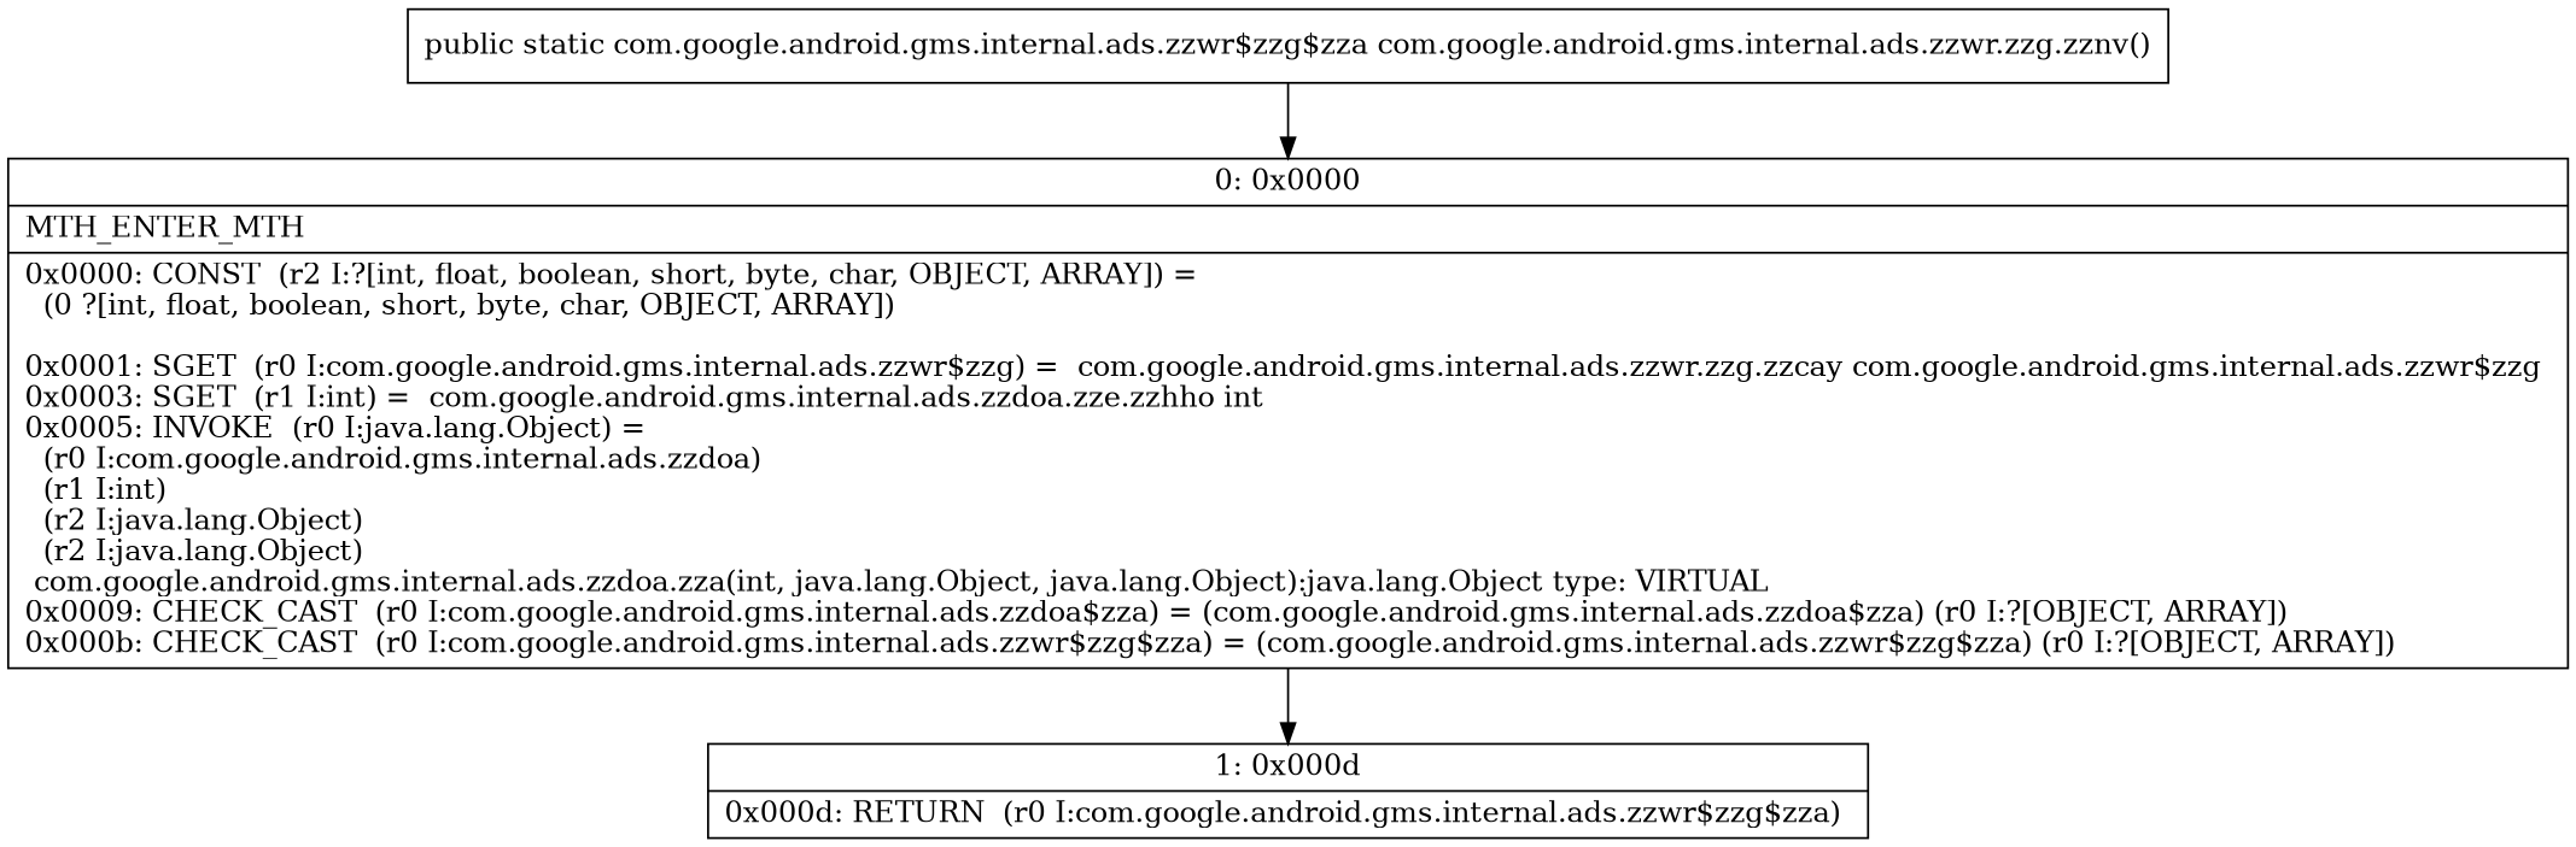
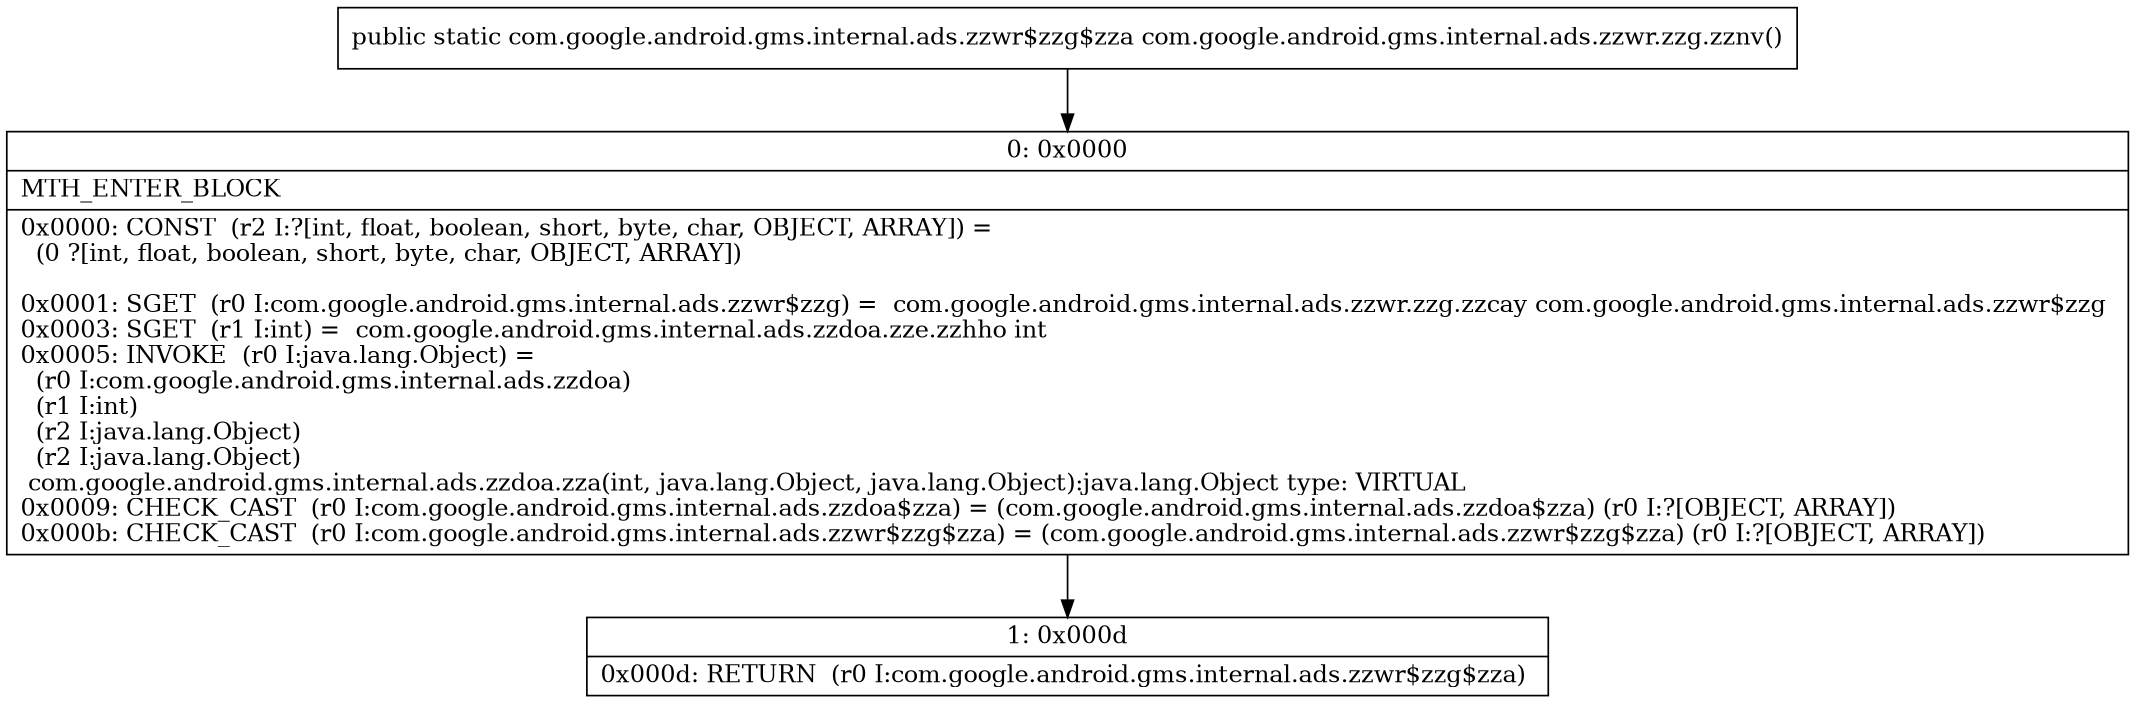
  digraph {
    node [shape=record]
-   n1 [label="{0\:\ 0x0000|MTH_ENTER_MTH\l|0x0000: CONST  (r2 I:?[int, float, boolean, short, byte, char, OBJECT, ARRAY]) = \l  (0 ?[int, float, boolean, short, byte, char, OBJECT, ARRAY])\l \l0x0001: SGET  (r0 I:com.google.android.gms.internal.ads.zzwr$zzg) =  com.google.android.gms.internal.ads.zzwr.zzg.zzcay com.google.android.gms.internal.ads.zzwr$zzg \l0x0003: SGET  (r1 I:int) =  com.google.android.gms.internal.ads.zzdoa.zze.zzhho int \l0x0005: INVOKE  (r0 I:java.lang.Object) = \l  (r0 I:com.google.android.gms.internal.ads.zzdoa)\l  (r1 I:int)\l  (r2 I:java.lang.Object)\l  (r2 I:java.lang.Object)\l com.google.android.gms.internal.ads.zzdoa.zza(int, java.lang.Object, java.lang.Object):java.lang.Object type: VIRTUAL \l0x0009: CHECK_CAST  (r0 I:com.google.android.gms.internal.ads.zzdoa$zza) = (com.google.android.gms.internal.ads.zzdoa$zza) (r0 I:?[OBJECT, ARRAY]) \l0x000b: CHECK_CAST  (r0 I:com.google.android.gms.internal.ads.zzwr$zzg$zza) = (com.google.android.gms.internal.ads.zzwr$zzg$zza) (r0 I:?[OBJECT, ARRAY]) \l}"]
+   n1 [label="{0\:\ 0x0000|MTH_ENTER_BLOCK\l|0x0000: CONST  (r2 I:?[int, float, boolean, short, byte, char, OBJECT, ARRAY]) = \l  (0 ?[int, float, boolean, short, byte, char, OBJECT, ARRAY])\l \l0x0001: SGET  (r0 I:com.google.android.gms.internal.ads.zzwr$zzg) =  com.google.android.gms.internal.ads.zzwr.zzg.zzcay com.google.android.gms.internal.ads.zzwr$zzg \l0x0003: SGET  (r1 I:int) =  com.google.android.gms.internal.ads.zzdoa.zze.zzhho int \l0x0005: INVOKE  (r0 I:java.lang.Object) = \l  (r0 I:com.google.android.gms.internal.ads.zzdoa)\l  (r1 I:int)\l  (r2 I:java.lang.Object)\l  (r2 I:java.lang.Object)\l com.google.android.gms.internal.ads.zzdoa.zza(int, java.lang.Object, java.lang.Object):java.lang.Object type: VIRTUAL \l0x0009: CHECK_CAST  (r0 I:com.google.android.gms.internal.ads.zzdoa$zza) = (com.google.android.gms.internal.ads.zzdoa$zza) (r0 I:?[OBJECT, ARRAY]) \l0x000b: CHECK_CAST  (r0 I:com.google.android.gms.internal.ads.zzwr$zzg$zza) = (com.google.android.gms.internal.ads.zzwr$zzg$zza) (r0 I:?[OBJECT, ARRAY]) \l}"]
    n2 [label="{1\:\ 0x000d|0x000d: RETURN  (r0 I:com.google.android.gms.internal.ads.zzwr$zzg$zza) \l}"]
    n3 [label="{public static com.google.android.gms.internal.ads.zzwr$zzg$zza com.google.android.gms.internal.ads.zzwr.zzg.zznv() }"]
    n1 -> n2
    n3 -> n1
  }
